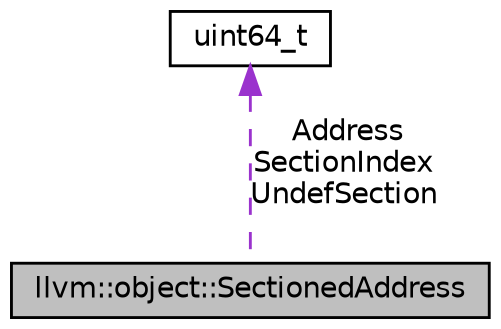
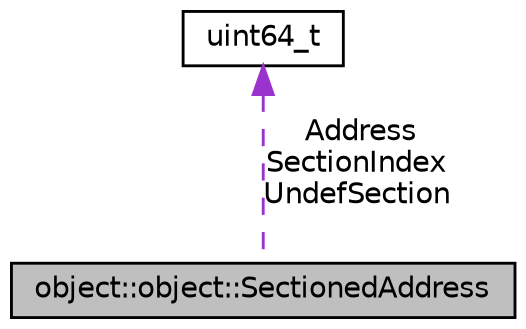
  digraph {
    node [color=black fontname=Helvetica fontsize=10 shape=box]
-   n1 [fillcolor=grey75 fontcolor=black height=0.2 label="llvm::object::SectionedAddress" style=filled width=0.4]
+   n1 [fillcolor=grey75 fontcolor=black height=0.2 label="object::object::SectionedAddress" style=filled width=0.4]
    n2 [height=0.2 label=uint64_t width=0.4]
    n2 -> n1 [color=darkorchid3 dir=back fontname=Helvetica fontsize=10 label=" Address\nSectionIndex\nUndefSection" labelfontname=Helvetica labelfontsize=10 style=dashed]
  }
